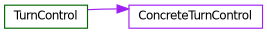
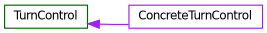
  digraph {
    rankdir=LR
    node [fillcolor=white fontname=Helvetica fontsize=10 shape=record style=filled]
    n1 [color=darkgreen height=0.2 label=TurnControl width=0.4]
    n2 [color=purple height=0.2 label=ConcreteTurnControl width=0.4]
-   n2 -> n1 [color=purple dir=back fontname=Helvetica fontsize=10 labelfontname=Helvetica labelfontsize=10 style=solid]
+   n1 -> n2 [color=purple dir=back fontname=Helvetica fontsize=10 labelfontname=Helvetica labelfontsize=10 style=solid]
  }
